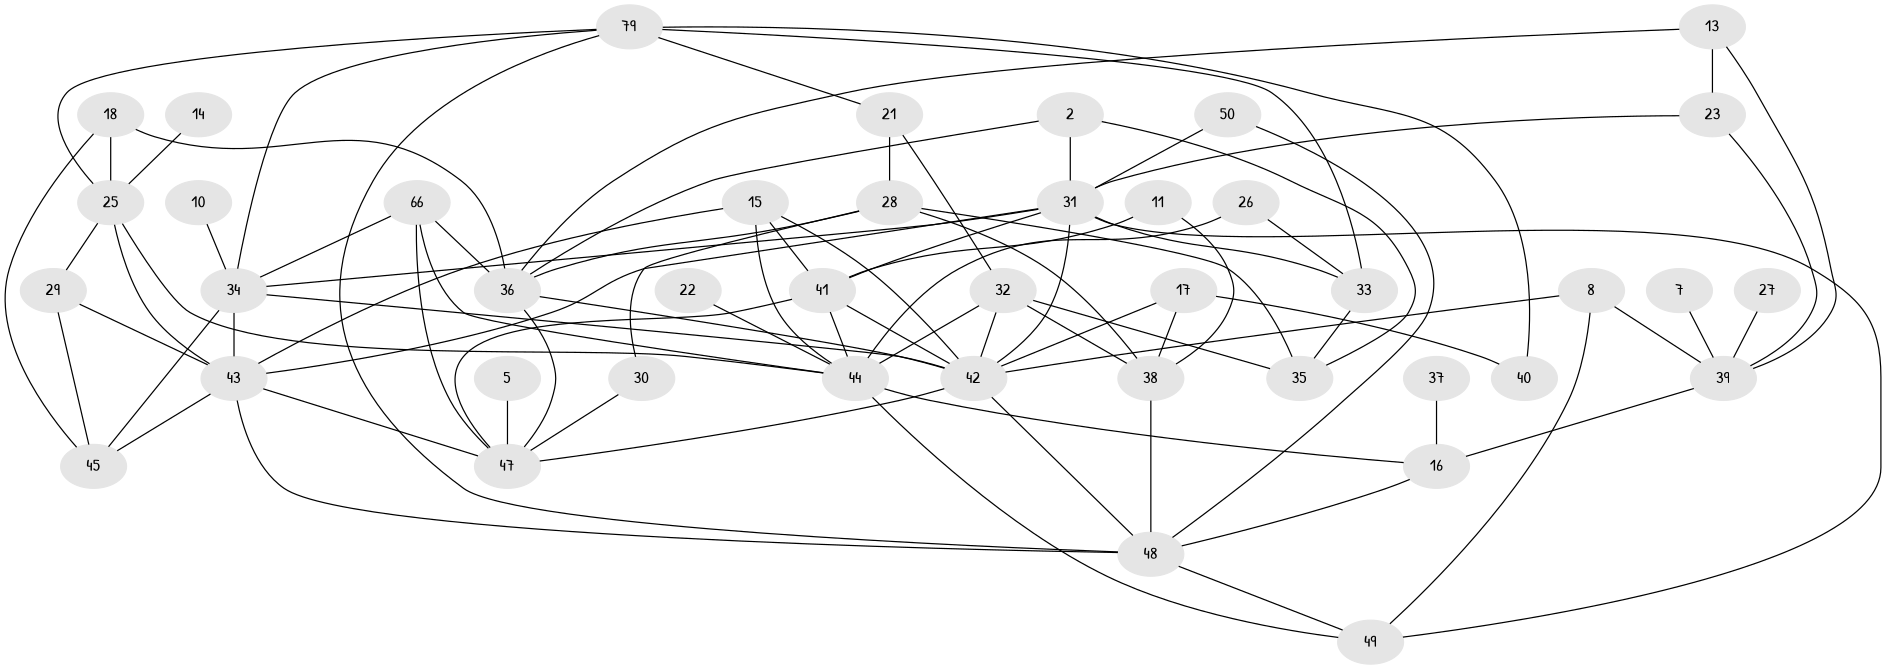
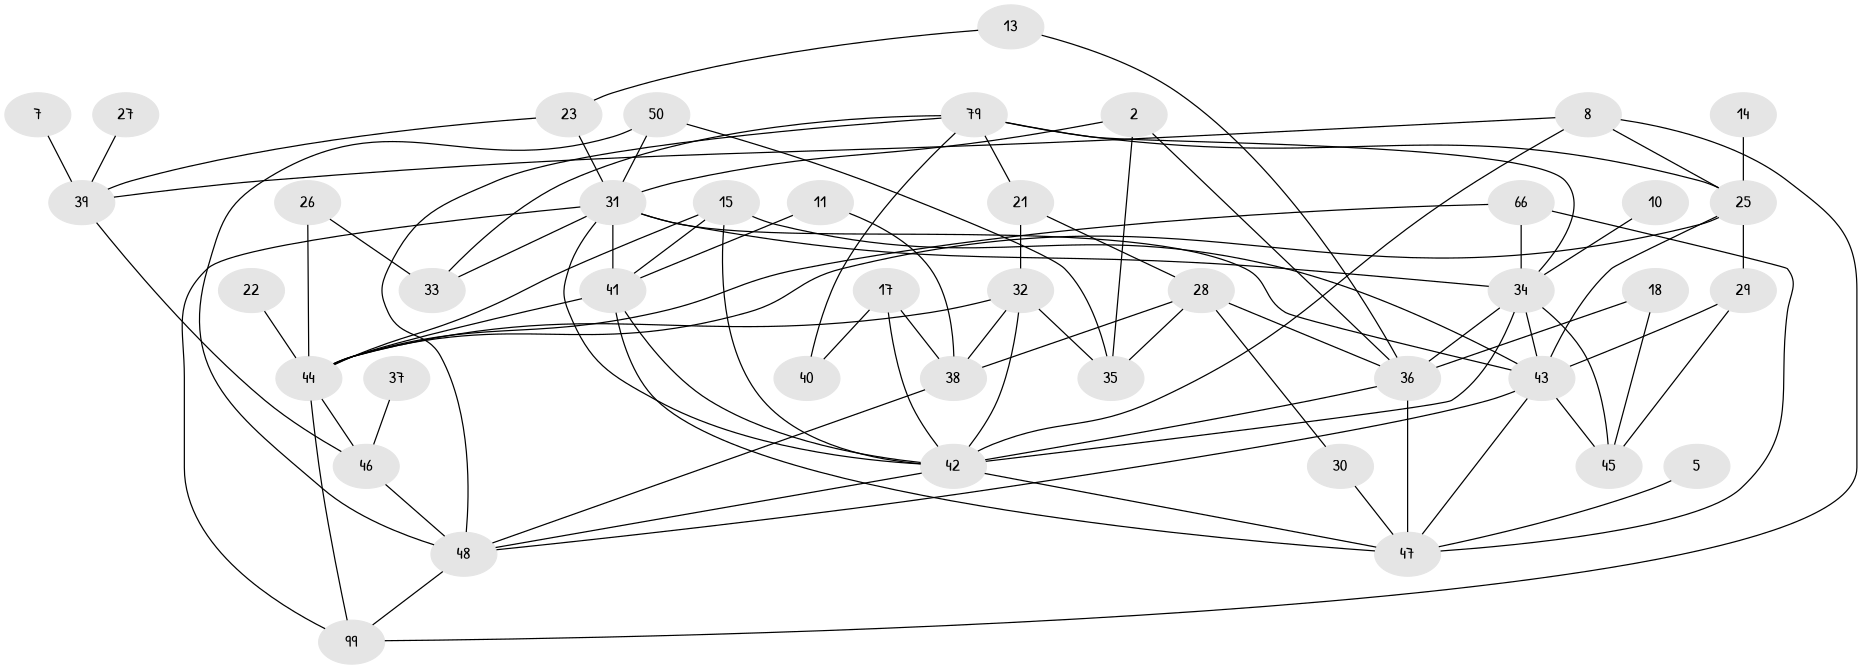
  graph {
    fontname="Patrick Hand"
    node [color=gray90 fontname="Patrick Hand" style=filled]
    edge [fontname="Patrick Hand" weight=1.0]
    2
    31
    35
    36
    42
-   49
+   49 [label=99]
    34
    41
    43
    33
    47
    5
    44
-   46 [label=16]
+   46
    7
    39
    8
    25
    29
    48
    10
    45
    11
    38
    13
    23
    14
    15
    n29 [label=66]
    17
    40
    18
    n33 [label=79]
    21
    28
    32
    n37 [label=50]
    30
    22
    26
    27
    37
    2 -- 31
    2 -- 35
    2 -- 36
    31 -- 42
    31 -- 49
    31 -- 34
    31 -- 41
    31 -- 43
    31 -- 33
    36 -- 42
    36 -- 47
    42 -- 47
    42 -- 48
    34 -- 42
    34 -- 43
    34 -- 45
    41 -- 42
    41 -- 47
    41 -- 44
    43 -- 47
    43 -- 48
    43 -- 45
-   33 -- 35
+   n37 -- 35
    5 -- 47
    44 -- 49
    44 -- 46
    46 -- 48
    7 -- 39
    39 -- 46
    8 -- 42
    8 -- 49
    8 -- 39
-   18 -- 25
+   8 -- 25
    25 -- 43
    25 -- 44
    25 -- 29
    29 -- 43
    29 -- 45
    48 -- 49
    10 -- 34
    11 -- 41
    11 -- 38
    38 -- 48
    13 -- 36
-   13 -- 39
    13 -- 23
    23 -- 31
    23 -- 39
    14 -- 25 [weight=2.0]
    15 -- 42
    15 -- 41
    15 -- 43 [weight=2.0]
    15 -- 44
-   n29 -- 36
+   34 -- 36
    n29 -- 34
    n29 -- 47
    n29 -- 44
    17 -- 42
    17 -- 38
    17 -- 40
    18 -- 36
    18 -- 45
    n33 -- 34
    n33 -- 33
    n33 -- 25
    n33 -- 48
    n33 -- 40
    n33 -- 21
    21 -- 28
    21 -- 32
    28 -- 35
    28 -- 36
    28 -- 38
    28 -- 30
    32 -- 35
    32 -- 42
    32 -- 44
    32 -- 38
    n37 -- 31
    n37 -- 48
    30 -- 47
    22 -- 44
    26 -- 33
    26 -- 44 [weight=2.0]
    27 -- 39
    37 -- 46
  }
